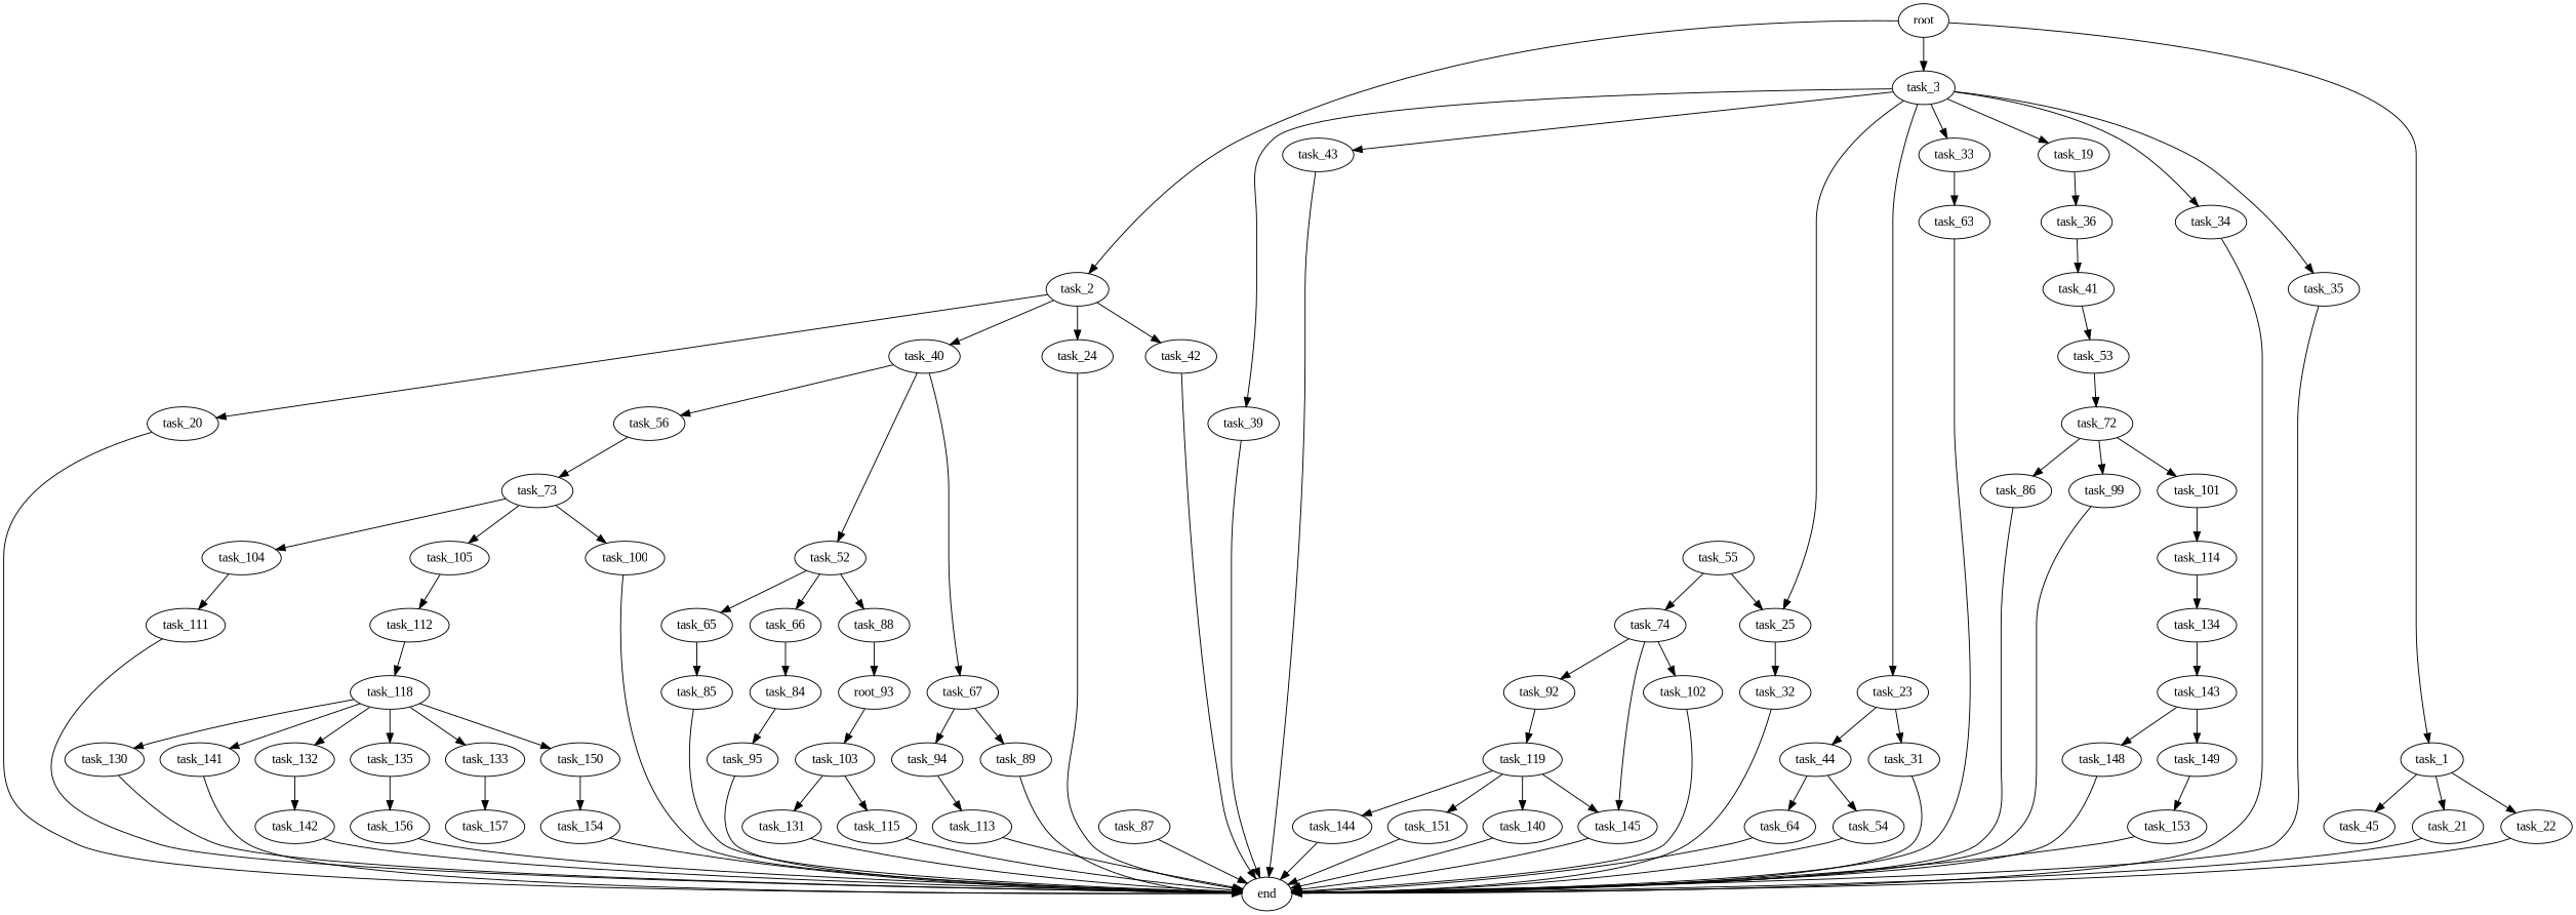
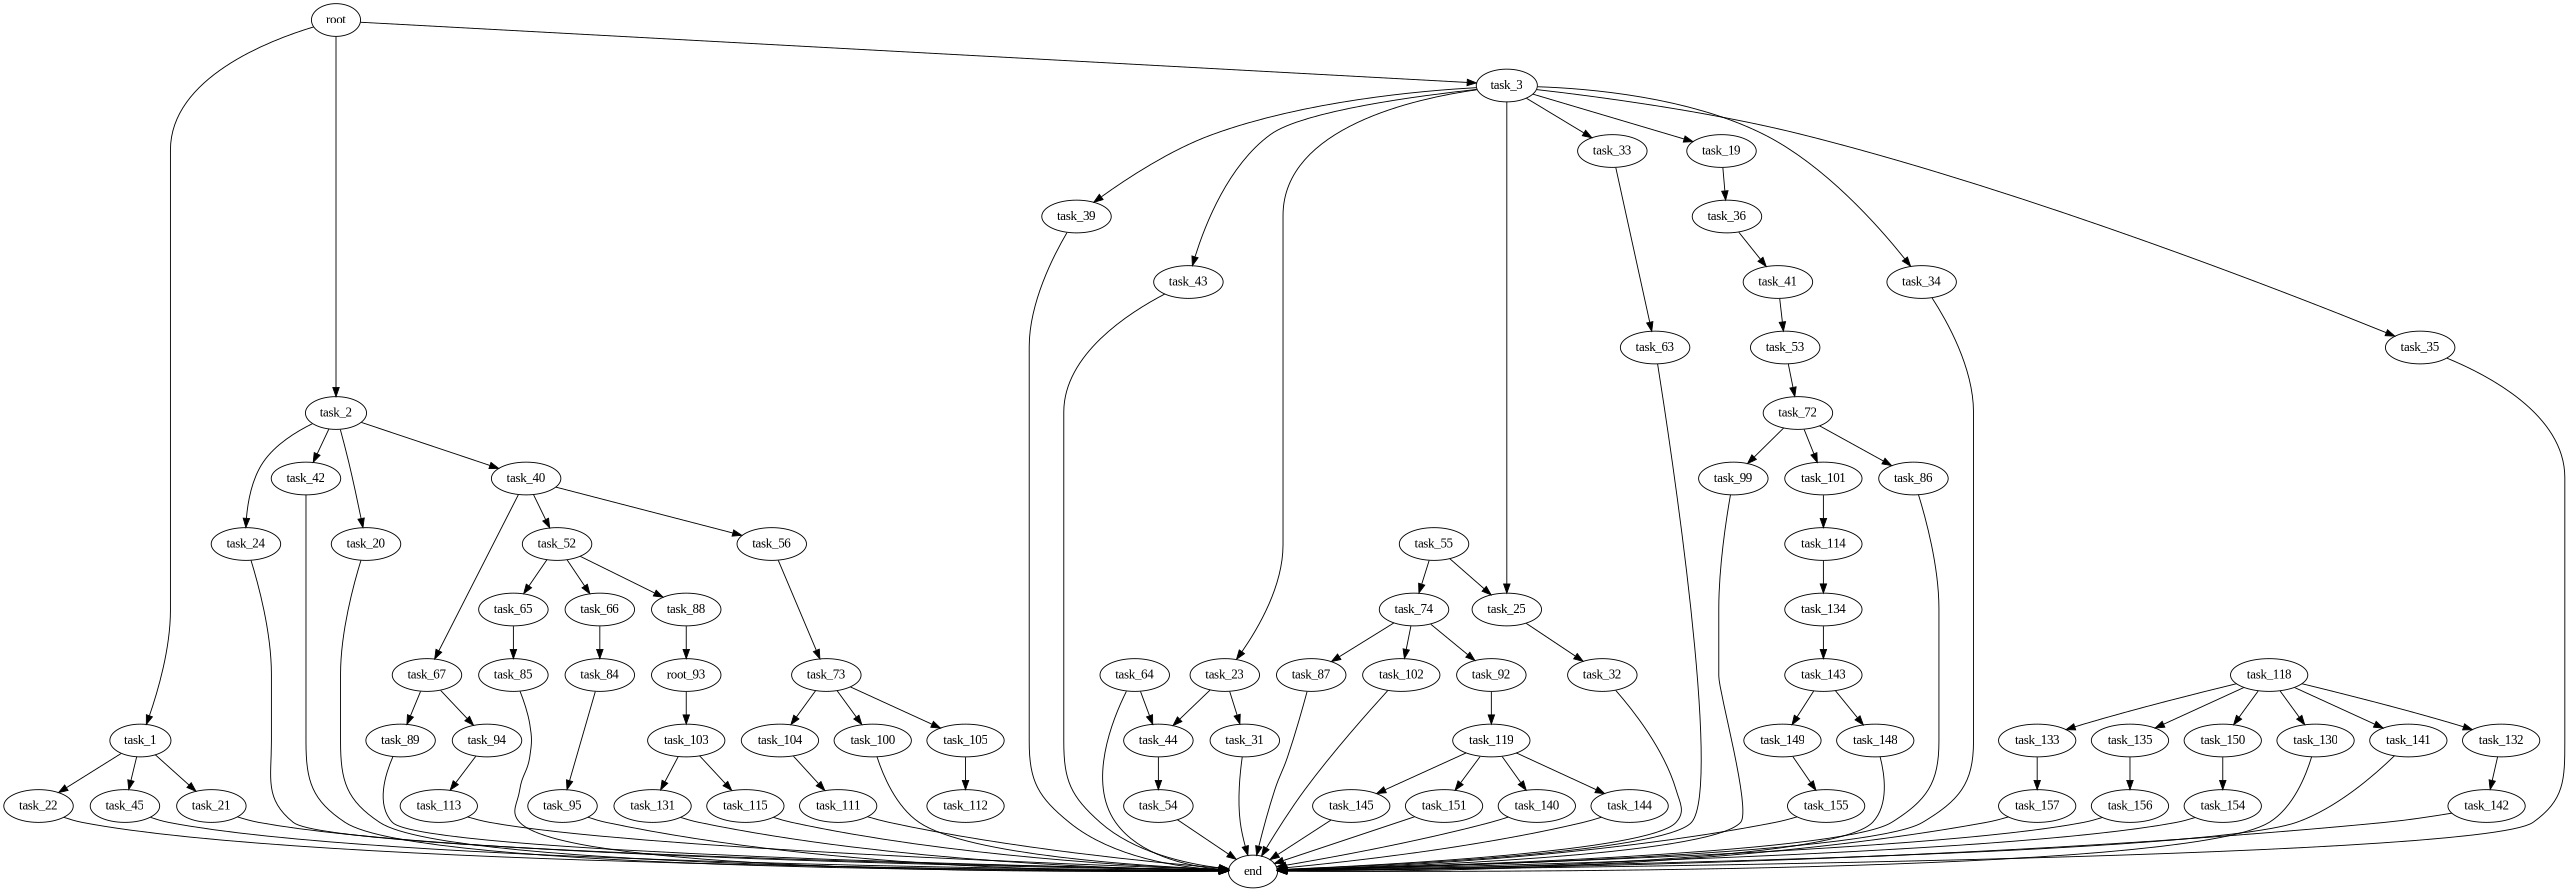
  digraph {
    fontname="Liberation Serif"
    node [fontname="Liberation Serif"]
    edge [fontname="Liberation Serif"]
    root
    task_1
    task_2
    task_3
    task_21
    task_22
    task_45
    task_20
    task_24
    task_40
    task_42
    task_19
    task_23
    task_25
    task_33
    task_34
    task_35
    task_39
    task_43
    end
    task_52
    task_56
    task_67
    task_36
    task_31
    task_44
    task_32
    task_63
    task_41
    task_54
    task_64
    task_55
    task_74
    task_53
    task_65
    task_66
    task_88
    task_73
    task_89
    task_94
    task_72
    task_85
    task_84
    n44 [label=root_93]
    task_86
    task_99
    task_101
    task_87
    task_92
    task_102
    task_100
    task_104
    task_105
    task_95
    task_113
    task_114
    task_111
    task_112
    task_119
    task_103
    task_140
    task_144
    task_145
    task_151
    task_115
    task_131
    task_134
    task_118
    task_130
    task_132
    task_133
    task_135
    task_141
    task_150
    task_143
    task_142
    task_157
    task_156
    task_154
    task_148
    task_149
-   task_155 [label=task_153]
+   task_155
    root -> task_1
    root -> task_2
    root -> task_3
    task_1 -> task_21
    task_1 -> task_22
    task_1 -> task_45
    task_2 -> task_20
    task_2 -> task_24
    task_2 -> task_40
    task_2 -> task_42
    task_3 -> task_19
    task_3 -> task_23
    task_3 -> task_25
    task_3 -> task_33
    task_3 -> task_34
    task_3 -> task_35
    task_3 -> task_39
    task_3 -> task_43
    task_21 -> end
    task_22 -> end
+   task_45 -> end
    task_20 -> end
    task_24 -> end
    task_40 -> task_52
    task_40 -> task_56
    task_40 -> task_67
    task_42 -> end
    task_19 -> task_36
    task_23 -> task_31
    task_23 -> task_44
    task_25 -> task_32
    task_33 -> task_63
    task_34 -> end
    task_35 -> end
    task_39 -> end
    task_43 -> end
    task_52 -> task_65
    task_52 -> task_66
    task_52 -> task_88
    task_56 -> task_73
    task_67 -> task_89
    task_67 -> task_94
    task_36 -> task_41
    task_31 -> end
    task_44 -> task_54
-   task_44 -> task_64
+   task_64 -> task_44
    task_32 -> end
    task_63 -> end
    task_41 -> task_53
    task_54 -> end
    task_64 -> end
    task_55 -> task_25
    task_55 -> task_74
-   task_74 -> task_145
+   task_74 -> task_87
    task_74 -> task_92
    task_74 -> task_102
    task_53 -> task_72
    task_65 -> task_85
    task_66 -> task_84
    task_88 -> n44
    task_73 -> task_100
    task_73 -> task_104
    task_73 -> task_105
    task_89 -> end
    task_94 -> task_113
    task_72 -> task_86
    task_72 -> task_99
    task_72 -> task_101
    task_85 -> end
    task_84 -> task_95
    n44 -> task_103
    task_86 -> end
    task_99 -> end
    task_101 -> task_114
    task_87 -> end
    task_92 -> task_119
    task_102 -> end
    task_100 -> end
    task_104 -> task_111
    task_105 -> task_112
    task_95 -> end
    task_113 -> end
    task_114 -> task_134
    task_111 -> end
-   task_112 -> task_118
    task_119 -> task_140
    task_119 -> task_144
    task_119 -> task_145
    task_119 -> task_151
    task_103 -> task_115
    task_103 -> task_131
    task_140 -> end
    task_144 -> end
    task_145 -> end
    task_151 -> end
    task_115 -> end
    task_131 -> end
    task_134 -> task_143
    task_118 -> task_130
    task_118 -> task_132
    task_118 -> task_133
    task_118 -> task_135
    task_118 -> task_141
    task_118 -> task_150
    task_130 -> end
    task_132 -> task_142
    task_133 -> task_157
    task_135 -> task_156
    task_141 -> end
    task_150 -> task_154
    task_143 -> task_148
    task_143 -> task_149
    task_142 -> end
+   task_157 -> end
    task_156 -> end
    task_154 -> end
    task_148 -> end
    task_149 -> task_155
    task_155 -> end
  }
